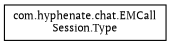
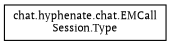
  digraph {
    rankdir=LR
    fontname="PT Serif"
-   n1 [color=black fillcolor=white fontname="PT Serif" fontsize=10 height=0.2 label="com.hyphenate.chat.EMCall\lSession.Type" shape=record style=filled width=0.4]
+   n1 [color=black fillcolor=white fontname="PT Serif" fontsize=10 height=0.2 label="chat.hyphenate.chat.EMCall\lSession.Type" shape=record style=filled width=0.4]
  }
